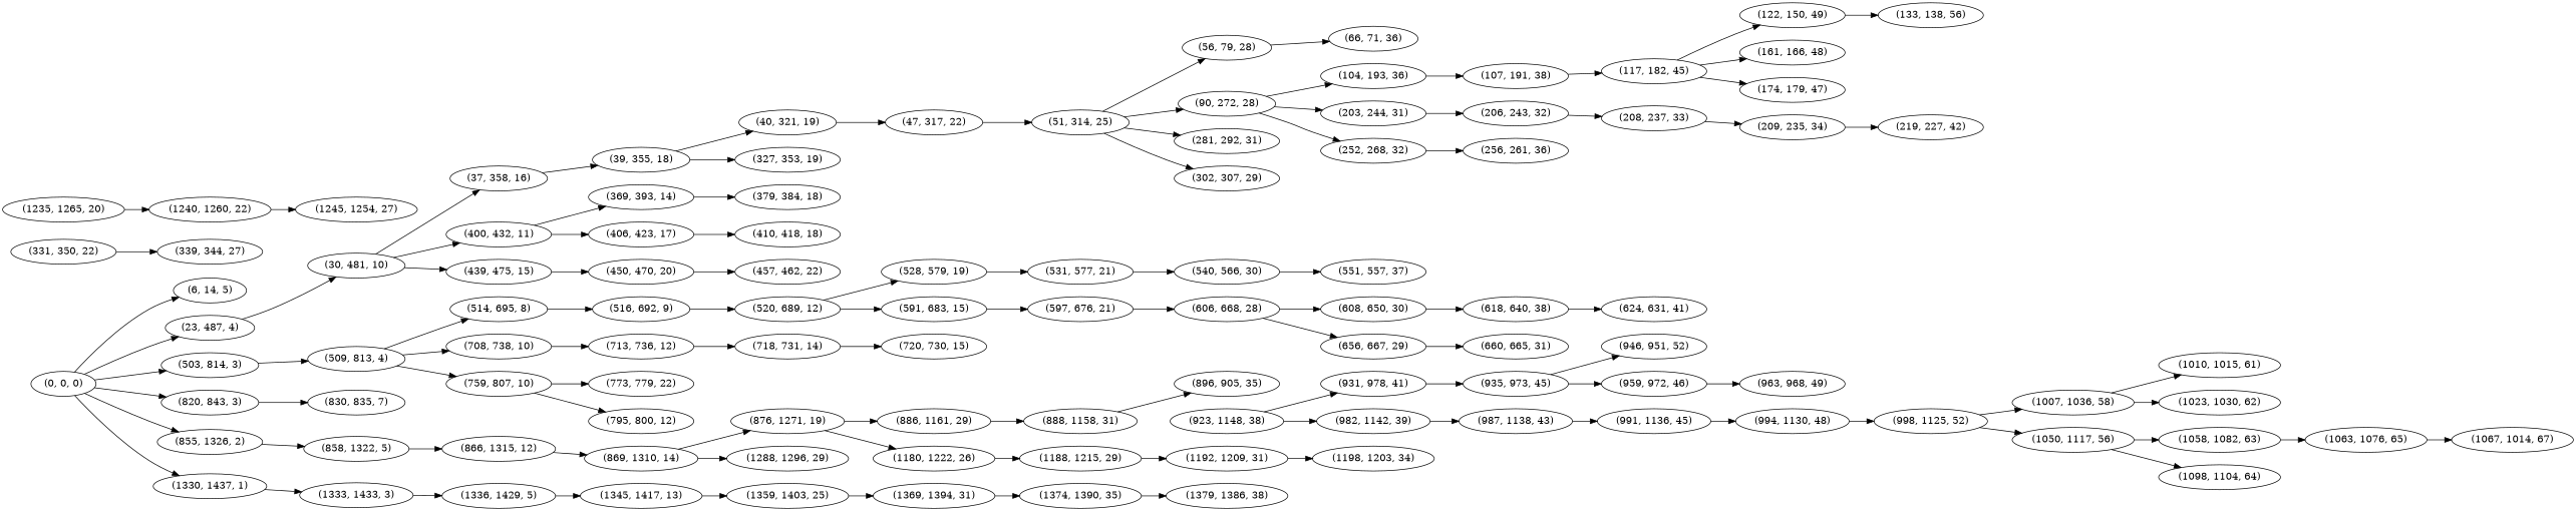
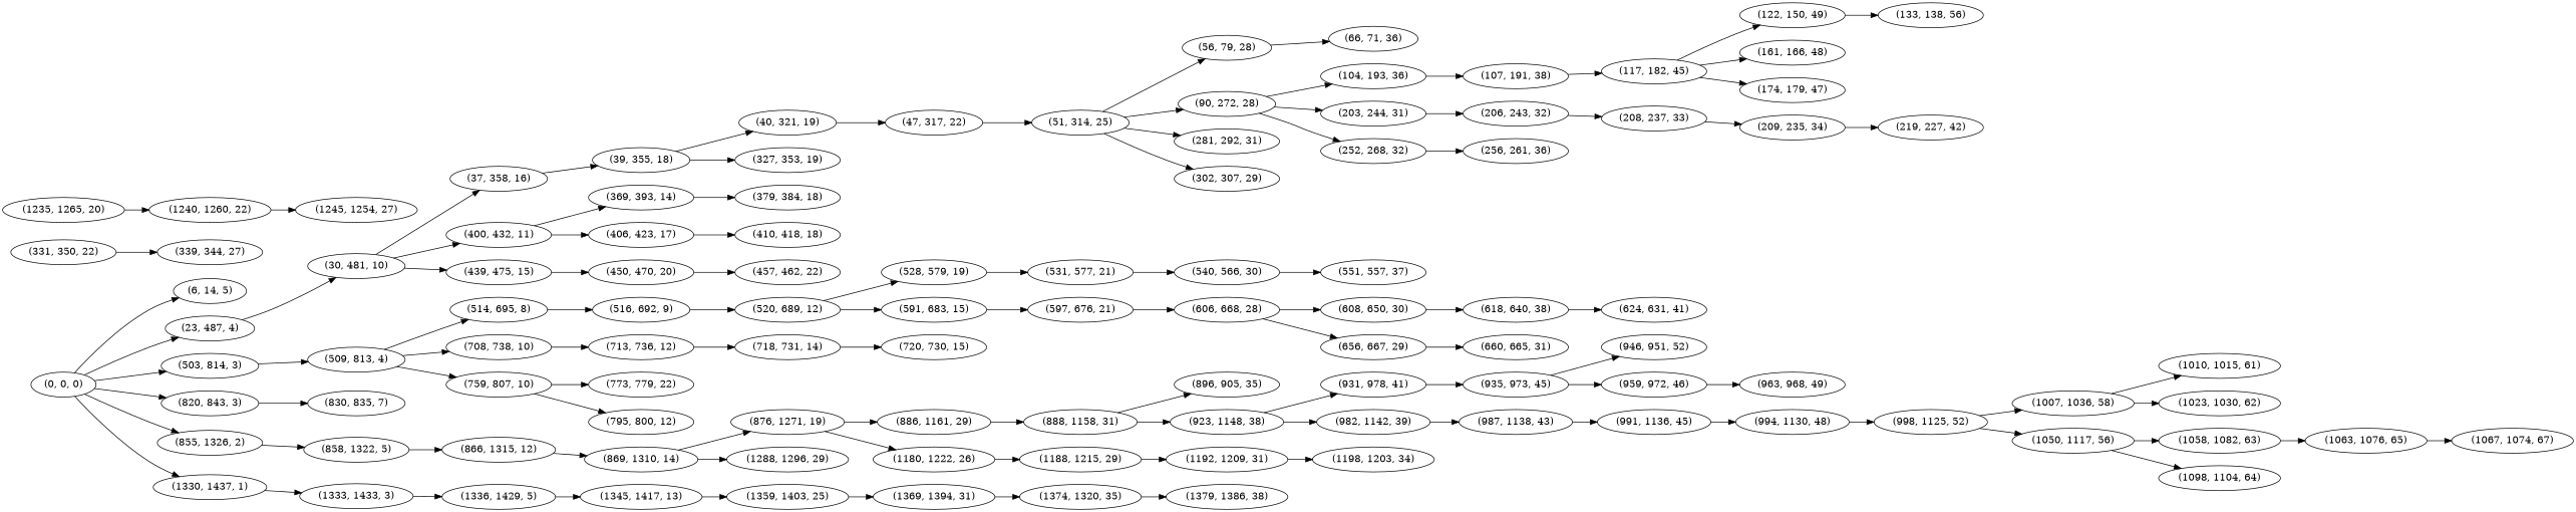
  digraph {
    rankdir=LR
    "(0, 0, 0)"
    "(6, 14, 5)"
    "(23, 487, 4)"
    "(503, 814, 3)"
    "(820, 843, 3)"
    "(855, 1326, 2)"
    "(1330, 1437, 1)"
    "(30, 481, 10)"
    "(509, 813, 4)"
    "(830, 835, 7)"
    "(858, 1322, 5)"
    "(1333, 1433, 3)"
    "(37, 358, 16)"
    "(400, 432, 11)"
    "(439, 475, 15)"
    "(39, 355, 18)"
    "(369, 393, 14)"
    "(379, 384, 18)"
    "(406, 423, 17)"
    "(450, 470, 20)"
    "(40, 321, 19)"
    "(327, 353, 19)"
    "(47, 317, 22)"
    "(51, 314, 25)"
    "(56, 79, 28)"
    "(90, 272, 28)"
    "(281, 292, 31)"
    "(302, 307, 29)"
    "(66, 71, 36)"
    "(104, 193, 36)"
    "(203, 244, 31)"
    "(252, 268, 32)"
    "(107, 191, 38)"
    "(206, 243, 32)"
    "(256, 261, 36)"
    "(117, 182, 45)"
    "(122, 150, 49)"
    "(161, 166, 48)"
    "(174, 179, 47)"
    "(133, 138, 56)"
    "(208, 237, 33)"
    "(209, 235, 34)"
    "(219, 227, 42)"
    "(331, 350, 22)"
    "(339, 344, 27)"
    "(410, 418, 18)"
    "(457, 462, 22)"
    "(514, 695, 8)"
    "(708, 738, 10)"
    "(759, 807, 10)"
    "(516, 692, 9)"
    "(713, 736, 12)"
    "(773, 779, 22)"
    "(795, 800, 12)"
    "(520, 689, 12)"
    "(528, 579, 19)"
    "(591, 683, 15)"
    "(531, 577, 21)"
    "(597, 676, 21)"
    "(540, 566, 30)"
    "(551, 557, 37)"
    "(606, 668, 28)"
    "(608, 650, 30)"
    "(656, 667, 29)"
    "(618, 640, 38)"
    "(660, 665, 31)"
    "(624, 631, 41)"
    "(718, 731, 14)"
    "(720, 730, 15)"
    "(866, 1315, 12)"
    "(869, 1310, 14)"
    "(876, 1271, 19)"
    n73 [label="(1288, 1296, 29)"]
    "(886, 1161, 29)"
    "(1180, 1222, 26)"
    "(888, 1158, 31)"
    "(1188, 1215, 29)"
    "(1235, 1265, 20)"
    "(1240, 1260, 22)"
    "(896, 905, 35)"
    "(923, 1148, 38)"
    "(931, 978, 41)"
    "(982, 1142, 39)"
    "(935, 973, 45)"
    "(987, 1138, 43)"
    "(946, 951, 52)"
    "(959, 972, 46)"
    "(963, 968, 49)"
    "(991, 1136, 45)"
    "(994, 1130, 48)"
    "(998, 1125, 52)"
    "(1007, 1036, 58)"
    "(1050, 1117, 56)"
    "(1010, 1015, 61)"
    "(1023, 1030, 62)"
    "(1058, 1082, 63)"
    "(1098, 1104, 64)"
    "(1063, 1076, 65)"
-   "(1067, 1074, 67)" [label="(1067, 1014, 67)"]
+   "(1067, 1074, 67)"
    "(1192, 1209, 31)"
    "(1198, 1203, 34)"
    "(1245, 1254, 27)"
    "(1336, 1429, 5)"
    "(1345, 1417, 13)"
    "(1359, 1403, 25)"
    "(1369, 1394, 31)"
-   "(1374, 1390, 35)"
+   "(1374, 1390, 35)" [label="(1374, 1320, 35)"]
    "(1379, 1386, 38)"
    "(0, 0, 0)" -> "(6, 14, 5)"
    "(0, 0, 0)" -> "(23, 487, 4)"
    "(0, 0, 0)" -> "(503, 814, 3)"
    "(0, 0, 0)" -> "(820, 843, 3)"
    "(0, 0, 0)" -> "(855, 1326, 2)"
    "(0, 0, 0)" -> "(1330, 1437, 1)"
    "(23, 487, 4)" -> "(30, 481, 10)"
    "(503, 814, 3)" -> "(509, 813, 4)"
    "(820, 843, 3)" -> "(830, 835, 7)"
    "(855, 1326, 2)" -> "(858, 1322, 5)"
    "(1330, 1437, 1)" -> "(1333, 1433, 3)"
    "(30, 481, 10)" -> "(37, 358, 16)"
    "(30, 481, 10)" -> "(400, 432, 11)"
    "(30, 481, 10)" -> "(439, 475, 15)"
    "(509, 813, 4)" -> "(514, 695, 8)"
    "(509, 813, 4)" -> "(708, 738, 10)"
    "(509, 813, 4)" -> "(759, 807, 10)"
    "(858, 1322, 5)" -> "(866, 1315, 12)"
    "(1333, 1433, 3)" -> "(1336, 1429, 5)"
    "(37, 358, 16)" -> "(39, 355, 18)"
    "(400, 432, 11)" -> "(369, 393, 14)"
    "(400, 432, 11)" -> "(406, 423, 17)"
    "(439, 475, 15)" -> "(450, 470, 20)"
    "(39, 355, 18)" -> "(40, 321, 19)"
    "(39, 355, 18)" -> "(327, 353, 19)"
    "(369, 393, 14)" -> "(379, 384, 18)"
    "(406, 423, 17)" -> "(410, 418, 18)"
    "(450, 470, 20)" -> "(457, 462, 22)"
    "(40, 321, 19)" -> "(47, 317, 22)"
    "(47, 317, 22)" -> "(51, 314, 25)"
    "(51, 314, 25)" -> "(56, 79, 28)"
    "(51, 314, 25)" -> "(90, 272, 28)"
    "(51, 314, 25)" -> "(281, 292, 31)"
    "(51, 314, 25)" -> "(302, 307, 29)"
    "(56, 79, 28)" -> "(66, 71, 36)"
    "(90, 272, 28)" -> "(104, 193, 36)"
    "(90, 272, 28)" -> "(203, 244, 31)"
    "(90, 272, 28)" -> "(252, 268, 32)"
    "(104, 193, 36)" -> "(107, 191, 38)"
    "(203, 244, 31)" -> "(206, 243, 32)"
    "(252, 268, 32)" -> "(256, 261, 36)"
    "(107, 191, 38)" -> "(117, 182, 45)"
    "(206, 243, 32)" -> "(208, 237, 33)"
    "(117, 182, 45)" -> "(122, 150, 49)"
    "(117, 182, 45)" -> "(161, 166, 48)"
    "(117, 182, 45)" -> "(174, 179, 47)"
    "(122, 150, 49)" -> "(133, 138, 56)"
    "(208, 237, 33)" -> "(209, 235, 34)"
    "(209, 235, 34)" -> "(219, 227, 42)"
    "(331, 350, 22)" -> "(339, 344, 27)"
    "(514, 695, 8)" -> "(516, 692, 9)"
    "(708, 738, 10)" -> "(713, 736, 12)"
    "(759, 807, 10)" -> "(773, 779, 22)"
    "(759, 807, 10)" -> "(795, 800, 12)"
    "(516, 692, 9)" -> "(520, 689, 12)"
    "(713, 736, 12)" -> "(718, 731, 14)"
    "(520, 689, 12)" -> "(528, 579, 19)"
    "(520, 689, 12)" -> "(591, 683, 15)"
    "(528, 579, 19)" -> "(531, 577, 21)"
    "(591, 683, 15)" -> "(597, 676, 21)"
    "(531, 577, 21)" -> "(540, 566, 30)"
    "(597, 676, 21)" -> "(606, 668, 28)"
    "(540, 566, 30)" -> "(551, 557, 37)"
    "(606, 668, 28)" -> "(608, 650, 30)"
    "(606, 668, 28)" -> "(656, 667, 29)"
    "(608, 650, 30)" -> "(618, 640, 38)"
    "(656, 667, 29)" -> "(660, 665, 31)"
    "(618, 640, 38)" -> "(624, 631, 41)"
    "(718, 731, 14)" -> "(720, 730, 15)"
    "(866, 1315, 12)" -> "(869, 1310, 14)"
    "(869, 1310, 14)" -> "(876, 1271, 19)"
    "(869, 1310, 14)" -> n73
    "(876, 1271, 19)" -> "(886, 1161, 29)"
    "(876, 1271, 19)" -> "(1180, 1222, 26)"
    "(886, 1161, 29)" -> "(888, 1158, 31)"
    "(1180, 1222, 26)" -> "(1188, 1215, 29)"
    "(888, 1158, 31)" -> "(896, 905, 35)"
+   "(888, 1158, 31)" -> "(923, 1148, 38)"
    "(1188, 1215, 29)" -> "(1192, 1209, 31)"
    "(1235, 1265, 20)" -> "(1240, 1260, 22)"
    "(1240, 1260, 22)" -> "(1245, 1254, 27)"
    "(923, 1148, 38)" -> "(931, 978, 41)"
    "(923, 1148, 38)" -> "(982, 1142, 39)"
    "(931, 978, 41)" -> "(935, 973, 45)"
    "(982, 1142, 39)" -> "(987, 1138, 43)"
    "(935, 973, 45)" -> "(946, 951, 52)"
    "(935, 973, 45)" -> "(959, 972, 46)"
    "(987, 1138, 43)" -> "(991, 1136, 45)"
    "(959, 972, 46)" -> "(963, 968, 49)"
    "(991, 1136, 45)" -> "(994, 1130, 48)"
    "(994, 1130, 48)" -> "(998, 1125, 52)"
    "(998, 1125, 52)" -> "(1007, 1036, 58)"
    "(998, 1125, 52)" -> "(1050, 1117, 56)"
    "(1007, 1036, 58)" -> "(1010, 1015, 61)"
    "(1007, 1036, 58)" -> "(1023, 1030, 62)"
    "(1050, 1117, 56)" -> "(1058, 1082, 63)"
    "(1050, 1117, 56)" -> "(1098, 1104, 64)"
    "(1058, 1082, 63)" -> "(1063, 1076, 65)"
    "(1063, 1076, 65)" -> "(1067, 1074, 67)"
    "(1192, 1209, 31)" -> "(1198, 1203, 34)"
    "(1336, 1429, 5)" -> "(1345, 1417, 13)"
    "(1345, 1417, 13)" -> "(1359, 1403, 25)"
    "(1359, 1403, 25)" -> "(1369, 1394, 31)"
    "(1369, 1394, 31)" -> "(1374, 1390, 35)"
    "(1374, 1390, 35)" -> "(1379, 1386, 38)"
  }
